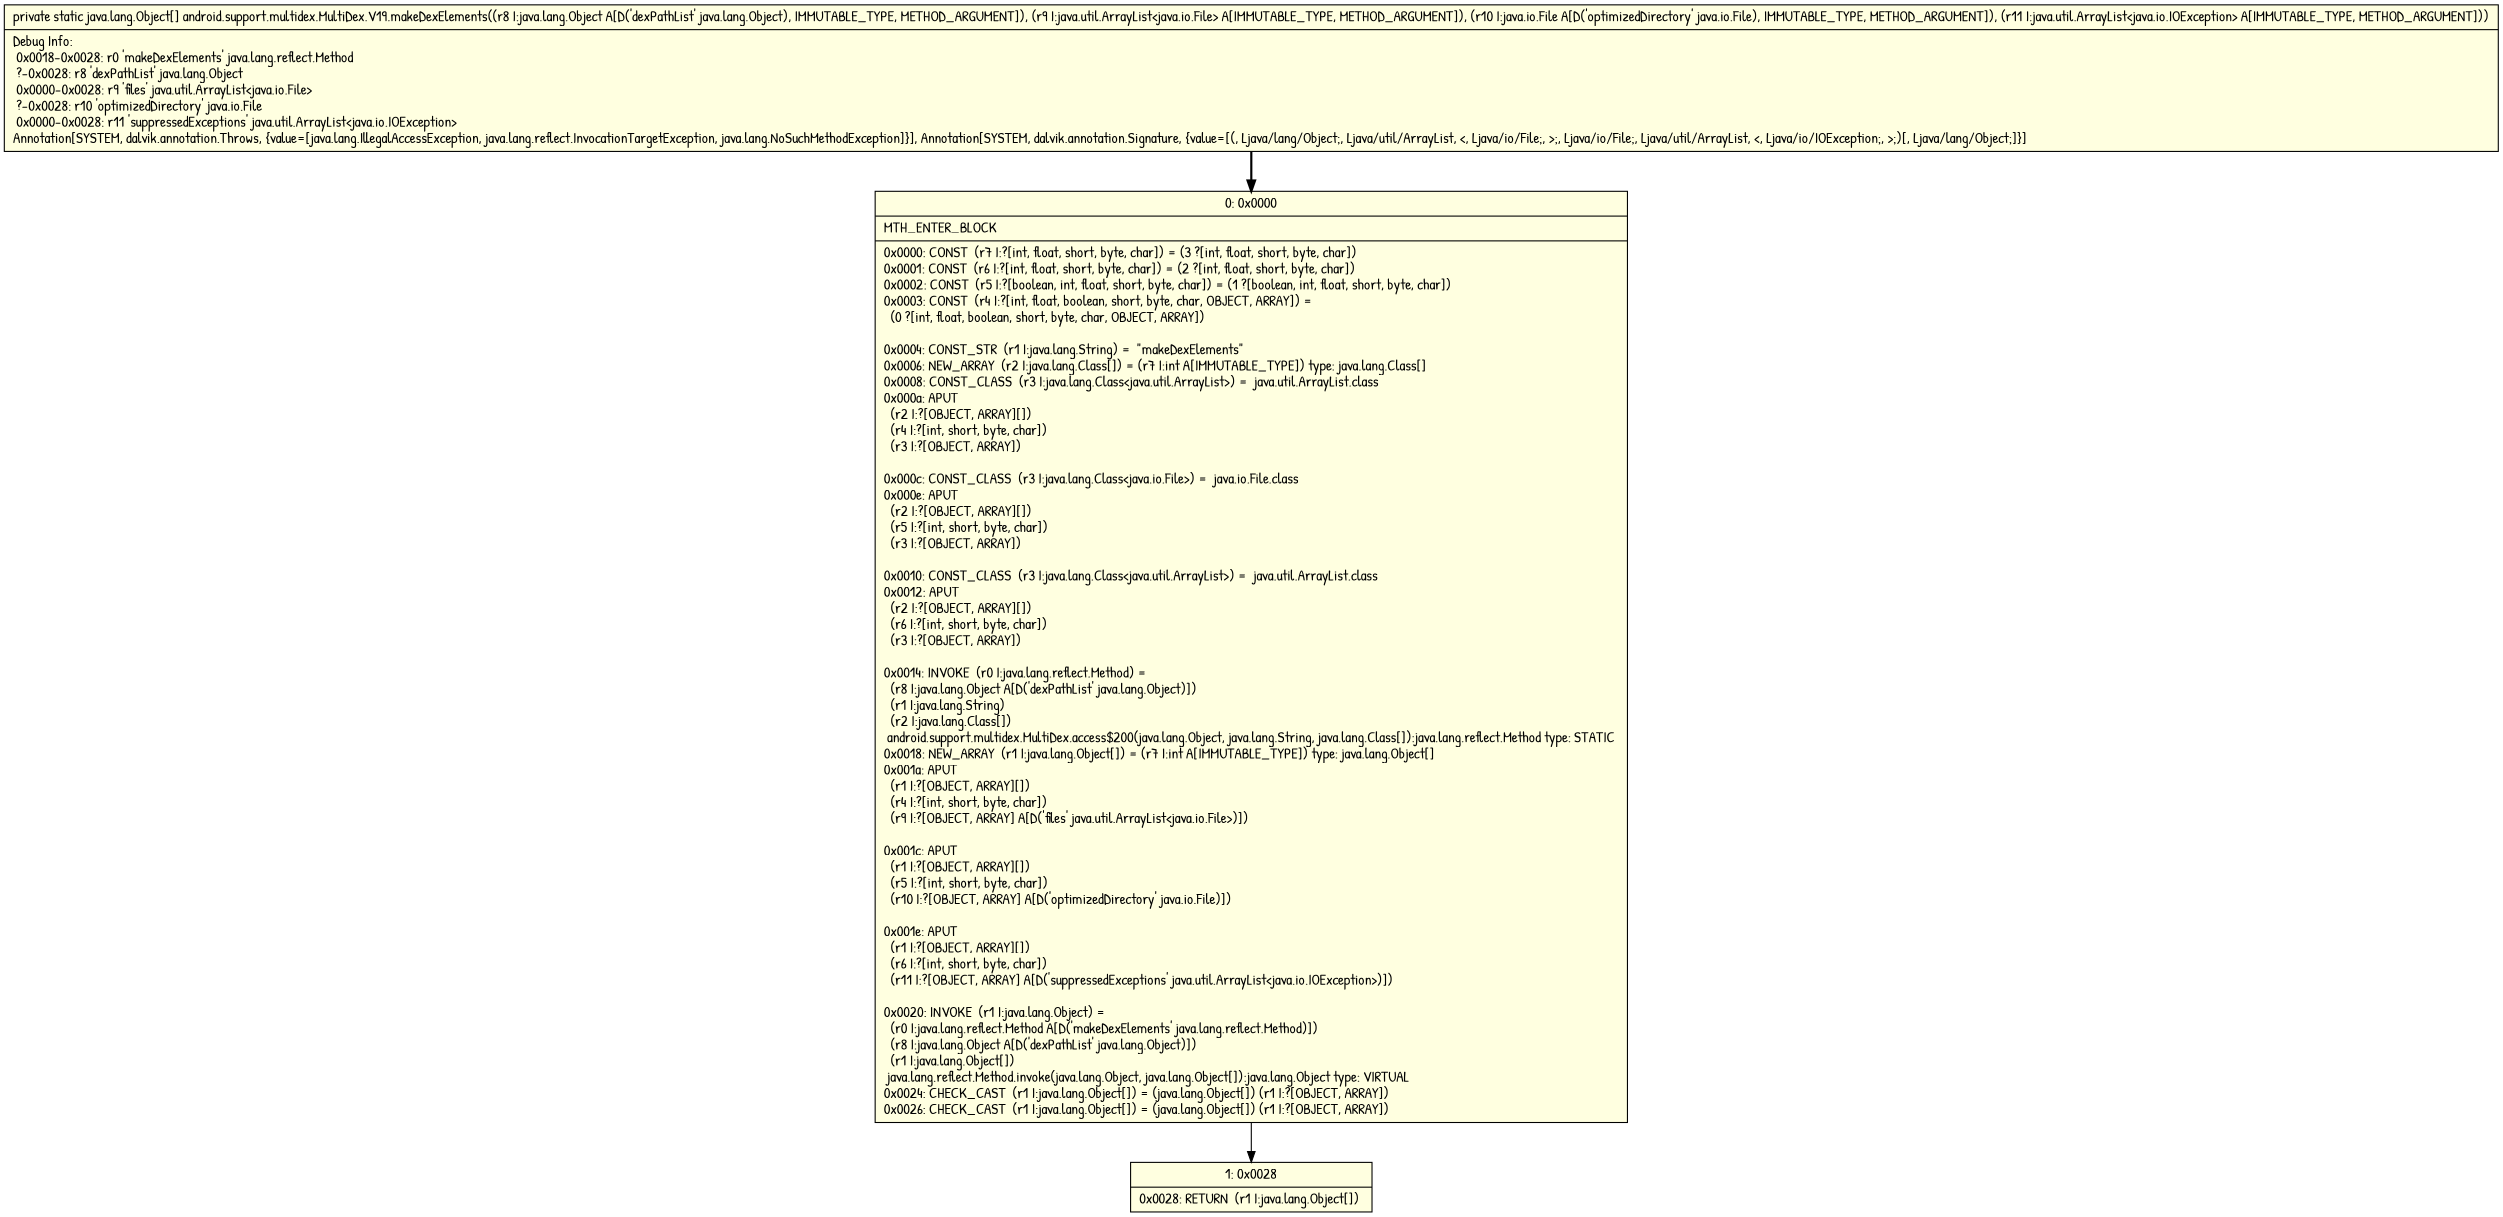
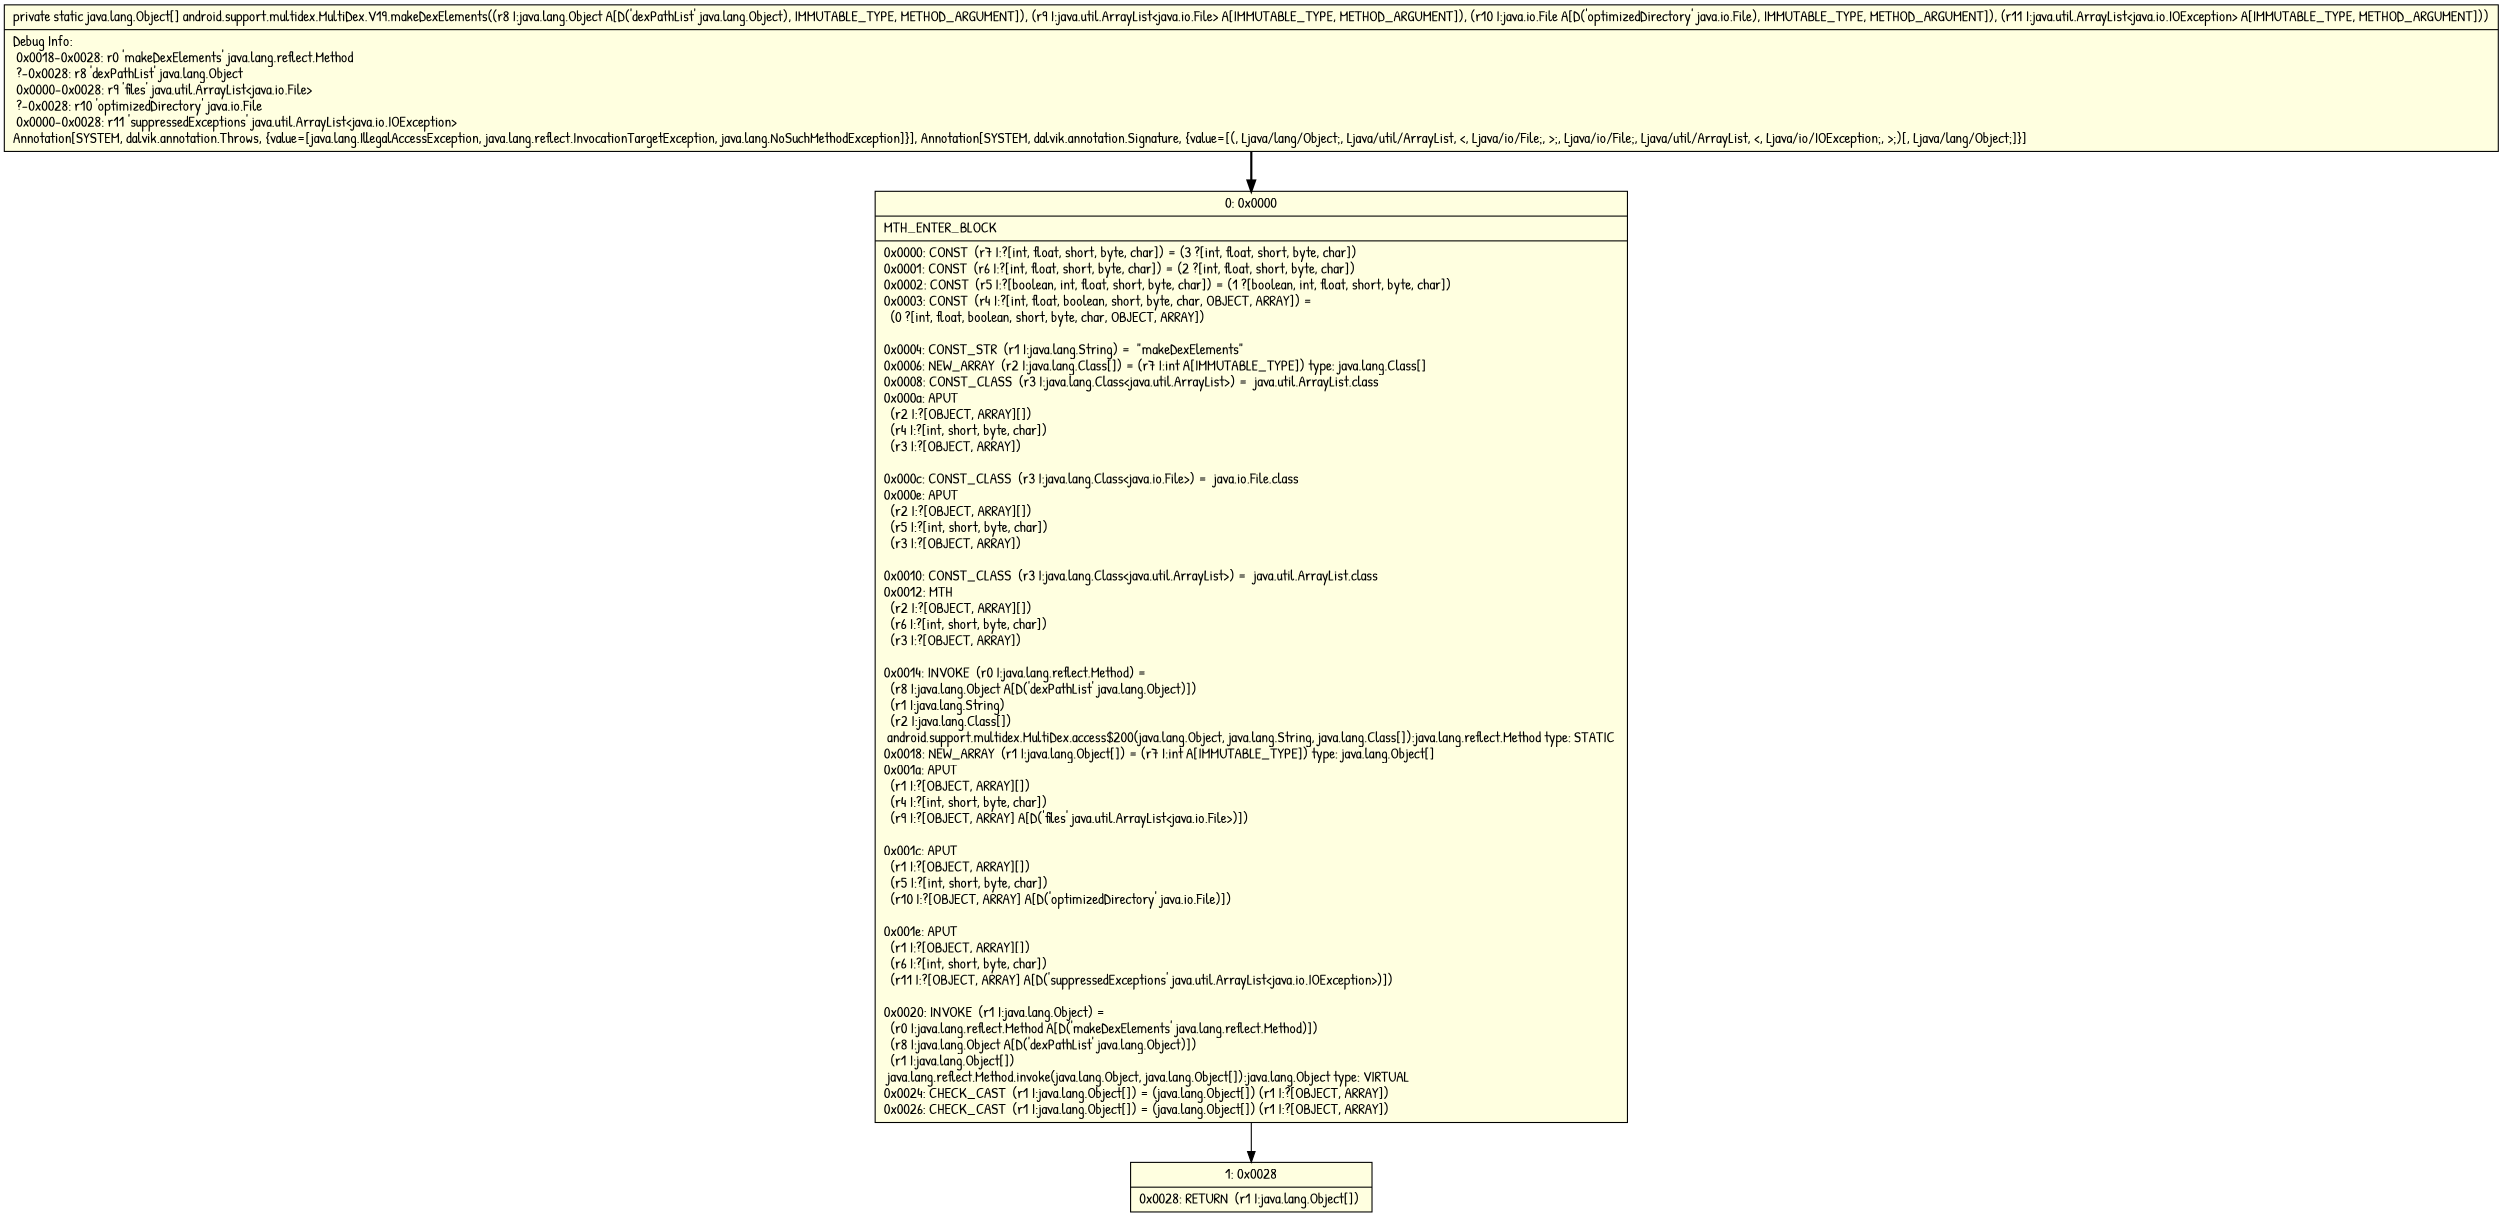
  digraph {
    fontname="Patrick Hand"
    node [shape=record style=filled fillcolor=lightyellow fontname="Patrick Hand"]
    edge [fontname="Patrick Hand"]
-   n1 [label="{0\:\ 0x0000|MTH_ENTER_BLOCK\l|0x0000: CONST  (r7 I:?[int, float, short, byte, char]) = (3 ?[int, float, short, byte, char]) \l0x0001: CONST  (r6 I:?[int, float, short, byte, char]) = (2 ?[int, float, short, byte, char]) \l0x0002: CONST  (r5 I:?[boolean, int, float, short, byte, char]) = (1 ?[boolean, int, float, short, byte, char]) \l0x0003: CONST  (r4 I:?[int, float, boolean, short, byte, char, OBJECT, ARRAY]) = \l  (0 ?[int, float, boolean, short, byte, char, OBJECT, ARRAY])\l \l0x0004: CONST_STR  (r1 I:java.lang.String) =  \"makeDexElements\" \l0x0006: NEW_ARRAY  (r2 I:java.lang.Class[]) = (r7 I:int A[IMMUTABLE_TYPE]) type: java.lang.Class[] \l0x0008: CONST_CLASS  (r3 I:java.lang.Class\<java.util.ArrayList\>) =  java.util.ArrayList.class \l0x000a: APUT  \l  (r2 I:?[OBJECT, ARRAY][])\l  (r4 I:?[int, short, byte, char])\l  (r3 I:?[OBJECT, ARRAY])\l \l0x000c: CONST_CLASS  (r3 I:java.lang.Class\<java.io.File\>) =  java.io.File.class \l0x000e: APUT  \l  (r2 I:?[OBJECT, ARRAY][])\l  (r5 I:?[int, short, byte, char])\l  (r3 I:?[OBJECT, ARRAY])\l \l0x0010: CONST_CLASS  (r3 I:java.lang.Class\<java.util.ArrayList\>) =  java.util.ArrayList.class \l0x0012: APUT  \l  (r2 I:?[OBJECT, ARRAY][])\l  (r6 I:?[int, short, byte, char])\l  (r3 I:?[OBJECT, ARRAY])\l \l0x0014: INVOKE  (r0 I:java.lang.reflect.Method) = \l  (r8 I:java.lang.Object A[D('dexPathList' java.lang.Object)])\l  (r1 I:java.lang.String)\l  (r2 I:java.lang.Class[])\l android.support.multidex.MultiDex.access$200(java.lang.Object, java.lang.String, java.lang.Class[]):java.lang.reflect.Method type: STATIC \l0x0018: NEW_ARRAY  (r1 I:java.lang.Object[]) = (r7 I:int A[IMMUTABLE_TYPE]) type: java.lang.Object[] \l0x001a: APUT  \l  (r1 I:?[OBJECT, ARRAY][])\l  (r4 I:?[int, short, byte, char])\l  (r9 I:?[OBJECT, ARRAY] A[D('files' java.util.ArrayList\<java.io.File\>)])\l \l0x001c: APUT  \l  (r1 I:?[OBJECT, ARRAY][])\l  (r5 I:?[int, short, byte, char])\l  (r10 I:?[OBJECT, ARRAY] A[D('optimizedDirectory' java.io.File)])\l \l0x001e: APUT  \l  (r1 I:?[OBJECT, ARRAY][])\l  (r6 I:?[int, short, byte, char])\l  (r11 I:?[OBJECT, ARRAY] A[D('suppressedExceptions' java.util.ArrayList\<java.io.IOException\>)])\l \l0x0020: INVOKE  (r1 I:java.lang.Object) = \l  (r0 I:java.lang.reflect.Method A[D('makeDexElements' java.lang.reflect.Method)])\l  (r8 I:java.lang.Object A[D('dexPathList' java.lang.Object)])\l  (r1 I:java.lang.Object[])\l java.lang.reflect.Method.invoke(java.lang.Object, java.lang.Object[]):java.lang.Object type: VIRTUAL \l0x0024: CHECK_CAST  (r1 I:java.lang.Object[]) = (java.lang.Object[]) (r1 I:?[OBJECT, ARRAY]) \l0x0026: CHECK_CAST  (r1 I:java.lang.Object[]) = (java.lang.Object[]) (r1 I:?[OBJECT, ARRAY]) \l}"]
+   n1 [label="{0\:\ 0x0000|MTH_ENTER_BLOCK\l|0x0000: CONST  (r7 I:?[int, float, short, byte, char]) = (3 ?[int, float, short, byte, char]) \l0x0001: CONST  (r6 I:?[int, float, short, byte, char]) = (2 ?[int, float, short, byte, char]) \l0x0002: CONST  (r5 I:?[boolean, int, float, short, byte, char]) = (1 ?[boolean, int, float, short, byte, char]) \l0x0003: CONST  (r4 I:?[int, float, boolean, short, byte, char, OBJECT, ARRAY]) = \l  (0 ?[int, float, boolean, short, byte, char, OBJECT, ARRAY])\l \l0x0004: CONST_STR  (r1 I:java.lang.String) =  \"makeDexElements\" \l0x0006: NEW_ARRAY  (r2 I:java.lang.Class[]) = (r7 I:int A[IMMUTABLE_TYPE]) type: java.lang.Class[] \l0x0008: CONST_CLASS  (r3 I:java.lang.Class\<java.util.ArrayList\>) =  java.util.ArrayList.class \l0x000a: APUT  \l  (r2 I:?[OBJECT, ARRAY][])\l  (r4 I:?[int, short, byte, char])\l  (r3 I:?[OBJECT, ARRAY])\l \l0x000c: CONST_CLASS  (r3 I:java.lang.Class\<java.io.File\>) =  java.io.File.class \l0x000e: APUT  \l  (r2 I:?[OBJECT, ARRAY][])\l  (r5 I:?[int, short, byte, char])\l  (r3 I:?[OBJECT, ARRAY])\l \l0x0010: CONST_CLASS  (r3 I:java.lang.Class\<java.util.ArrayList\>) =  java.util.ArrayList.class \l0x0012: MTH  \l  (r2 I:?[OBJECT, ARRAY][])\l  (r6 I:?[int, short, byte, char])\l  (r3 I:?[OBJECT, ARRAY])\l \l0x0014: INVOKE  (r0 I:java.lang.reflect.Method) = \l  (r8 I:java.lang.Object A[D('dexPathList' java.lang.Object)])\l  (r1 I:java.lang.String)\l  (r2 I:java.lang.Class[])\l android.support.multidex.MultiDex.access$200(java.lang.Object, java.lang.String, java.lang.Class[]):java.lang.reflect.Method type: STATIC \l0x0018: NEW_ARRAY  (r1 I:java.lang.Object[]) = (r7 I:int A[IMMUTABLE_TYPE]) type: java.lang.Object[] \l0x001a: APUT  \l  (r1 I:?[OBJECT, ARRAY][])\l  (r4 I:?[int, short, byte, char])\l  (r9 I:?[OBJECT, ARRAY] A[D('files' java.util.ArrayList\<java.io.File\>)])\l \l0x001c: APUT  \l  (r1 I:?[OBJECT, ARRAY][])\l  (r5 I:?[int, short, byte, char])\l  (r10 I:?[OBJECT, ARRAY] A[D('optimizedDirectory' java.io.File)])\l \l0x001e: APUT  \l  (r1 I:?[OBJECT, ARRAY][])\l  (r6 I:?[int, short, byte, char])\l  (r11 I:?[OBJECT, ARRAY] A[D('suppressedExceptions' java.util.ArrayList\<java.io.IOException\>)])\l \l0x0020: INVOKE  (r1 I:java.lang.Object) = \l  (r0 I:java.lang.reflect.Method A[D('makeDexElements' java.lang.reflect.Method)])\l  (r8 I:java.lang.Object A[D('dexPathList' java.lang.Object)])\l  (r1 I:java.lang.Object[])\l java.lang.reflect.Method.invoke(java.lang.Object, java.lang.Object[]):java.lang.Object type: VIRTUAL \l0x0024: CHECK_CAST  (r1 I:java.lang.Object[]) = (java.lang.Object[]) (r1 I:?[OBJECT, ARRAY]) \l0x0026: CHECK_CAST  (r1 I:java.lang.Object[]) = (java.lang.Object[]) (r1 I:?[OBJECT, ARRAY]) \l}"]
    n2 [label="{1\:\ 0x0028|0x0028: RETURN  (r1 I:java.lang.Object[]) \l}"]
    n3 [label="{private static java.lang.Object[] android.support.multidex.MultiDex.V19.makeDexElements((r8 I:java.lang.Object A[D('dexPathList' java.lang.Object), IMMUTABLE_TYPE, METHOD_ARGUMENT]), (r9 I:java.util.ArrayList\<java.io.File\> A[IMMUTABLE_TYPE, METHOD_ARGUMENT]), (r10 I:java.io.File A[D('optimizedDirectory' java.io.File), IMMUTABLE_TYPE, METHOD_ARGUMENT]), (r11 I:java.util.ArrayList\<java.io.IOException\> A[IMMUTABLE_TYPE, METHOD_ARGUMENT]))  | Debug Info:\l  0x0018\-0x0028: r0 'makeDexElements' java.lang.reflect.Method\l  ?\-0x0028: r8 'dexPathList' java.lang.Object\l  0x0000\-0x0028: r9 'files' java.util.ArrayList\<java.io.File\>\l  ?\-0x0028: r10 'optimizedDirectory' java.io.File\l  0x0000\-0x0028: r11 'suppressedExceptions' java.util.ArrayList\<java.io.IOException\>\lAnnotation[SYSTEM, dalvik.annotation.Throws, \{value=[java.lang.IllegalAccessException, java.lang.reflect.InvocationTargetException, java.lang.NoSuchMethodException]\}], Annotation[SYSTEM, dalvik.annotation.Signature, \{value=[(, Ljava\/lang\/Object;, Ljava\/util\/ArrayList, \<, Ljava\/io\/File;, \>;, Ljava\/io\/File;, Ljava\/util\/ArrayList, \<, Ljava\/io\/IOException;, \>;)[, Ljava\/lang\/Object;]\}]\l}"]
    n1 -> n2 [style=solid]
    n3 -> n1 [style=bold]
  }
